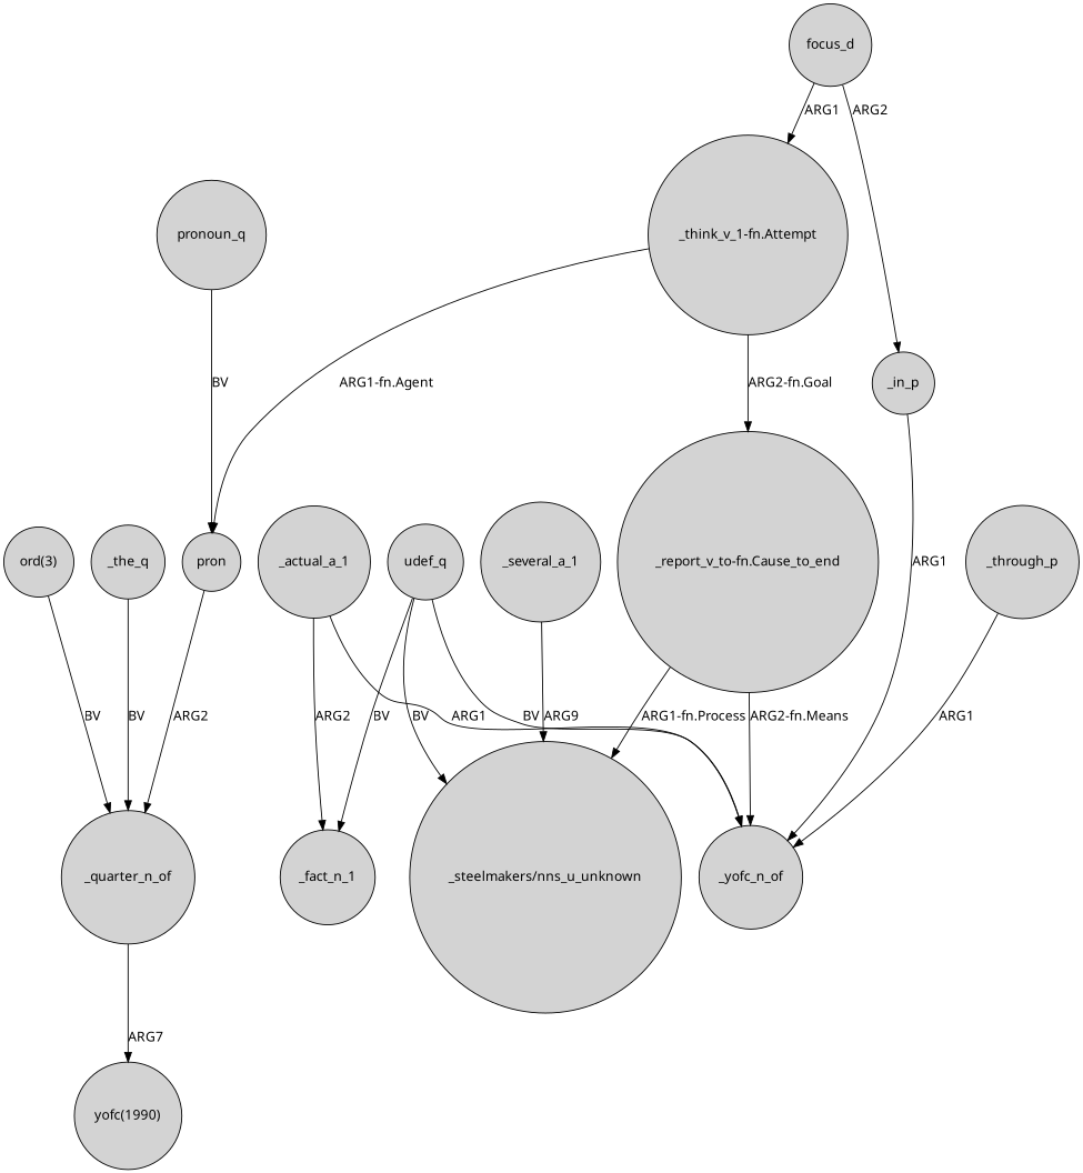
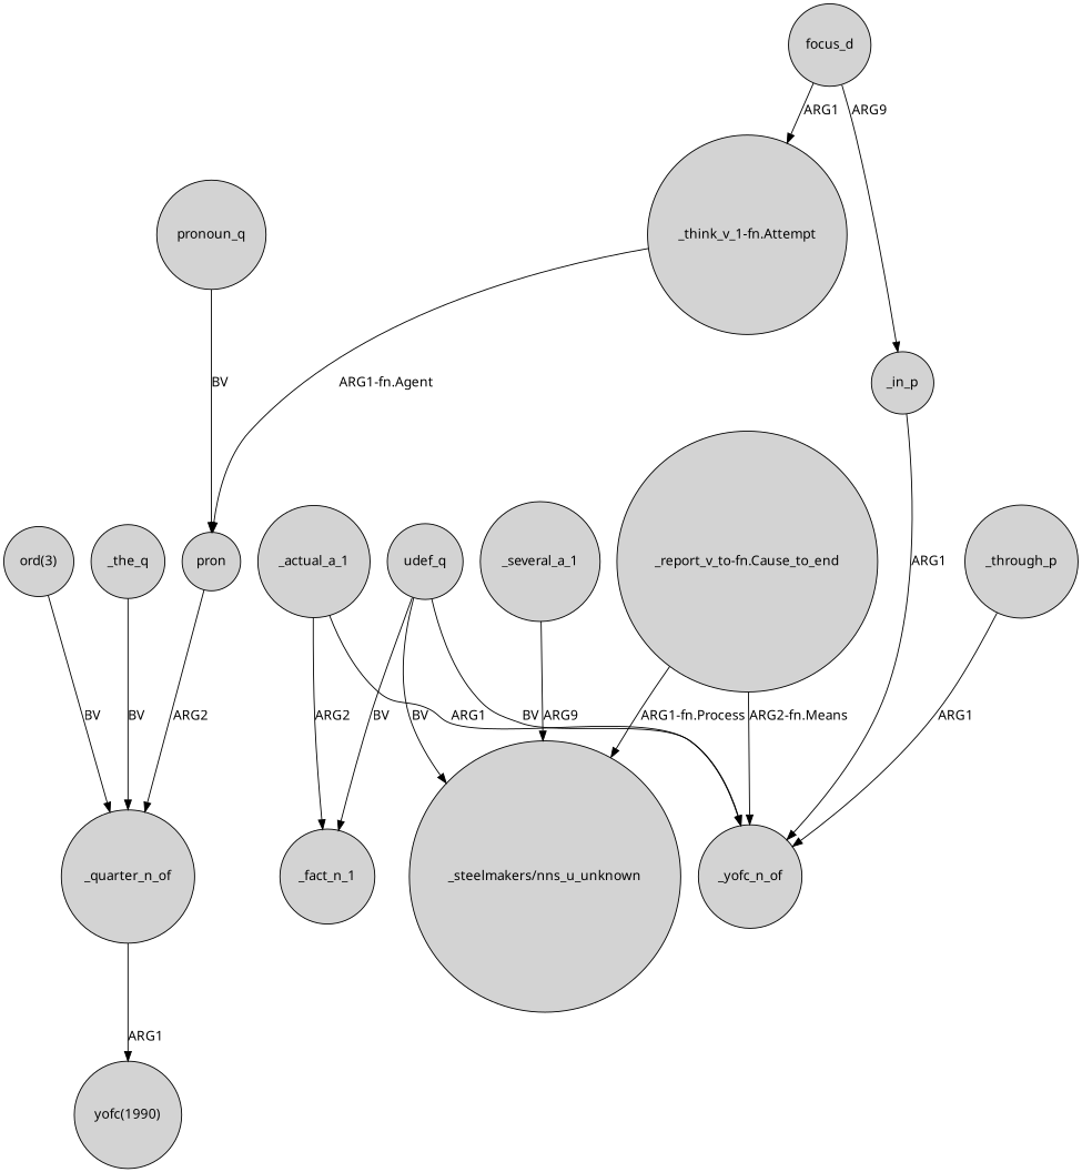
  digraph {
    fontname="Noto Sans"
    node [fontname="Noto Sans" shape=circle style=filled]
    edge [fontname="Noto Sans"]
    n1 [label=_yofc_n_of]
    _actual_a_1
    _fact_n_1
    udef_q
    "_steelmakers/nns_u_unknown"
    "_think_v_1-fn.Attempt"
    pron
    "_report_v_to-fn.Cause_to_end"
    _quarter_n_of
    "ord(3)"
    "yofc(1990)"
    _in_p
    _the_q
    pronoun_q
    _several_a_1
    _through_p
    focus_d
    _actual_a_1 -> n1 [label=ARG1]
    _actual_a_1 -> _fact_n_1 [label=ARG2]
    udef_q -> n1 [label=BV]
    udef_q -> _fact_n_1 [label=BV]
    udef_q -> "_steelmakers/nns_u_unknown" [label=BV]
    "_think_v_1-fn.Attempt" -> pron [label="ARG1-fn.Agent"]
-   "_think_v_1-fn.Attempt" -> "_report_v_to-fn.Cause_to_end" [label="ARG2-fn.Goal"]
    pron -> _quarter_n_of [label=ARG2]
    "_report_v_to-fn.Cause_to_end" -> n1 [label="ARG2-fn.Means"]
    "_report_v_to-fn.Cause_to_end" -> "_steelmakers/nns_u_unknown" [label="ARG1-fn.Process"]
-   _quarter_n_of -> "yofc(1990)" [label=ARG7]
+   _quarter_n_of -> "yofc(1990)" [label=ARG1]
    "ord(3)" -> _quarter_n_of [label=BV]
    _in_p -> n1 [label=ARG1]
    _the_q -> _quarter_n_of [label=BV]
    pronoun_q -> pron [label=BV]
    _several_a_1 -> "_steelmakers/nns_u_unknown" [label=ARG9]
    _through_p -> n1 [label=ARG1]
    focus_d -> "_think_v_1-fn.Attempt" [label=ARG1]
-   focus_d -> _in_p [label=ARG2]
+   focus_d -> _in_p [label=ARG9]
  }
